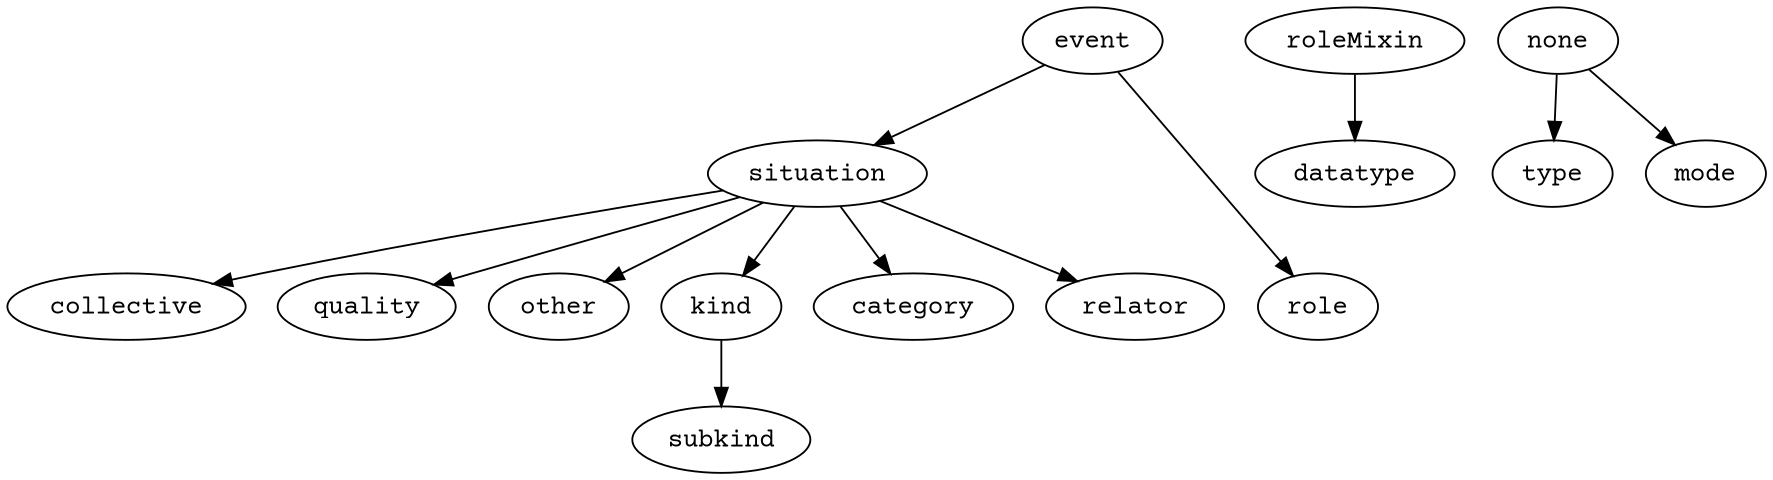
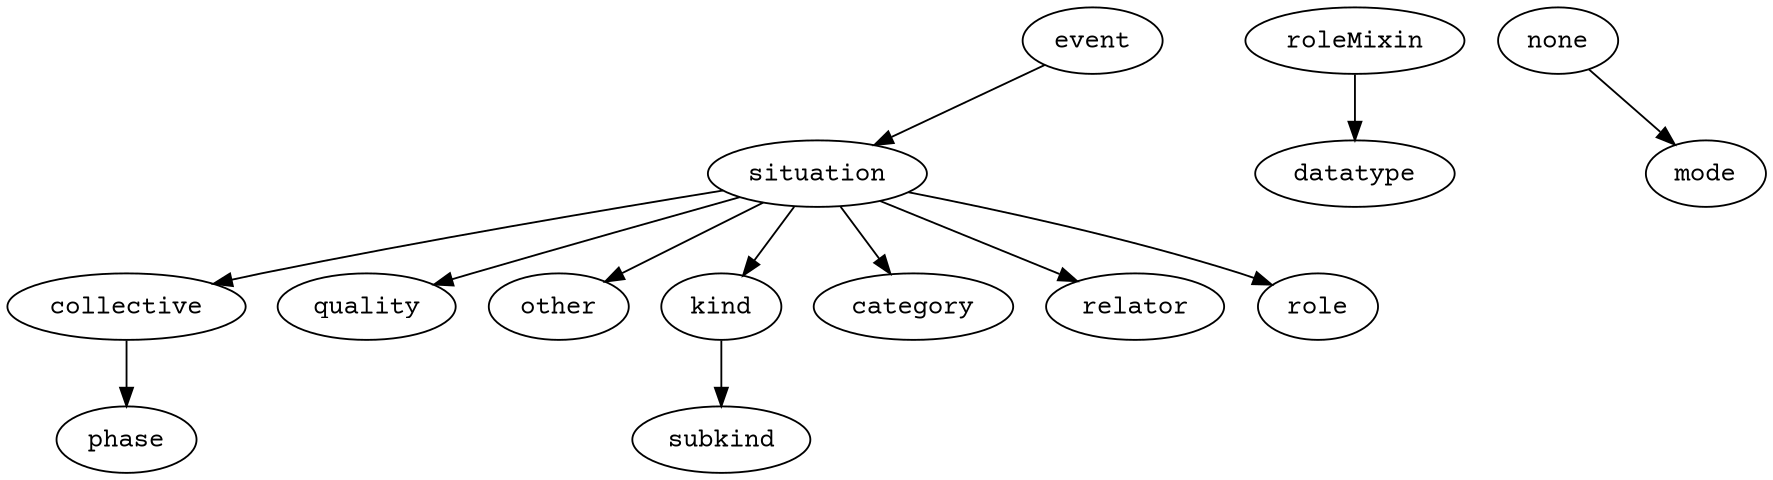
  strict digraph {
    fontname="Courier Prime"
    node [fontname="Courier Prime"]
    edge [fontname="Courier Prime"]
    event
    situation
    collective
    quality
    other
    kind
    role
    category
    relator
+   phase
    subkind
    roleMixin
    datatype
    none
-   type
    mode
    event -> situation
    situation -> collective
    situation -> quality
    situation -> other
    situation -> kind
-   event -> role
+   situation -> role
    situation -> category
    situation -> relator
+   collective -> phase
    kind -> subkind
    roleMixin -> datatype
-   none -> type
    none -> mode
  }
